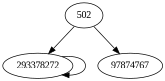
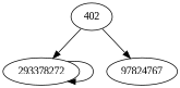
  digraph {
    fontname="Liberation Serif"
    node [fontname="Liberation Serif"]
    edge [fontname="Liberation Serif"]
    293378272
-   502
-   97824767 [label=97874767]
+   502 [label=402]
+   97824767
    293378272 -> 293378272
    502 -> 293378272
    502 -> 97824767
  }
